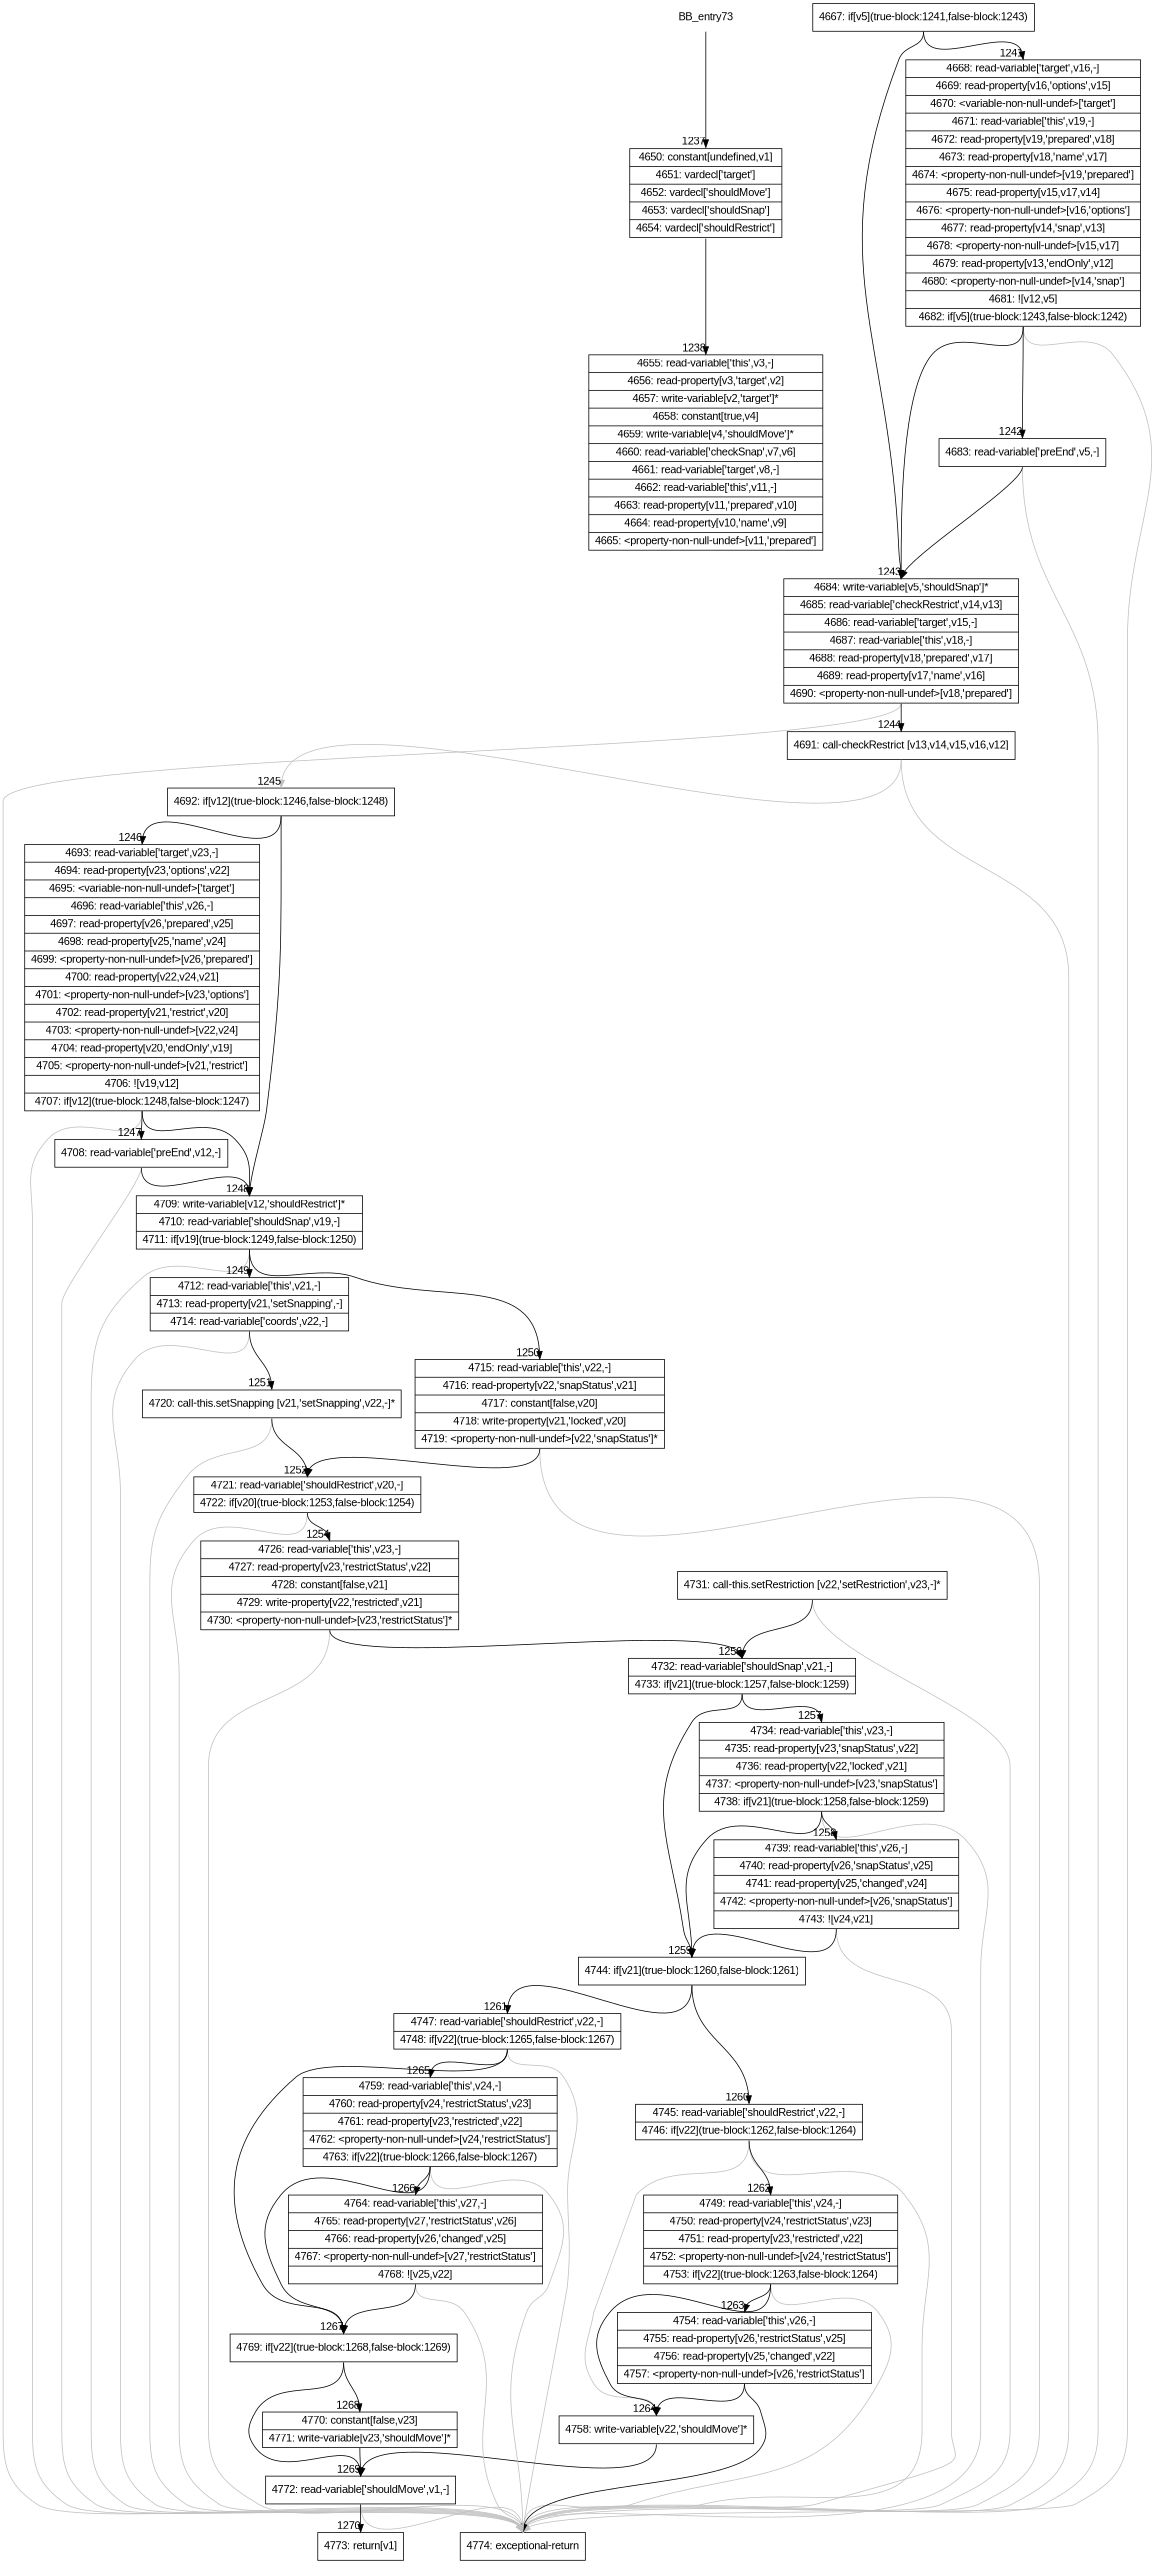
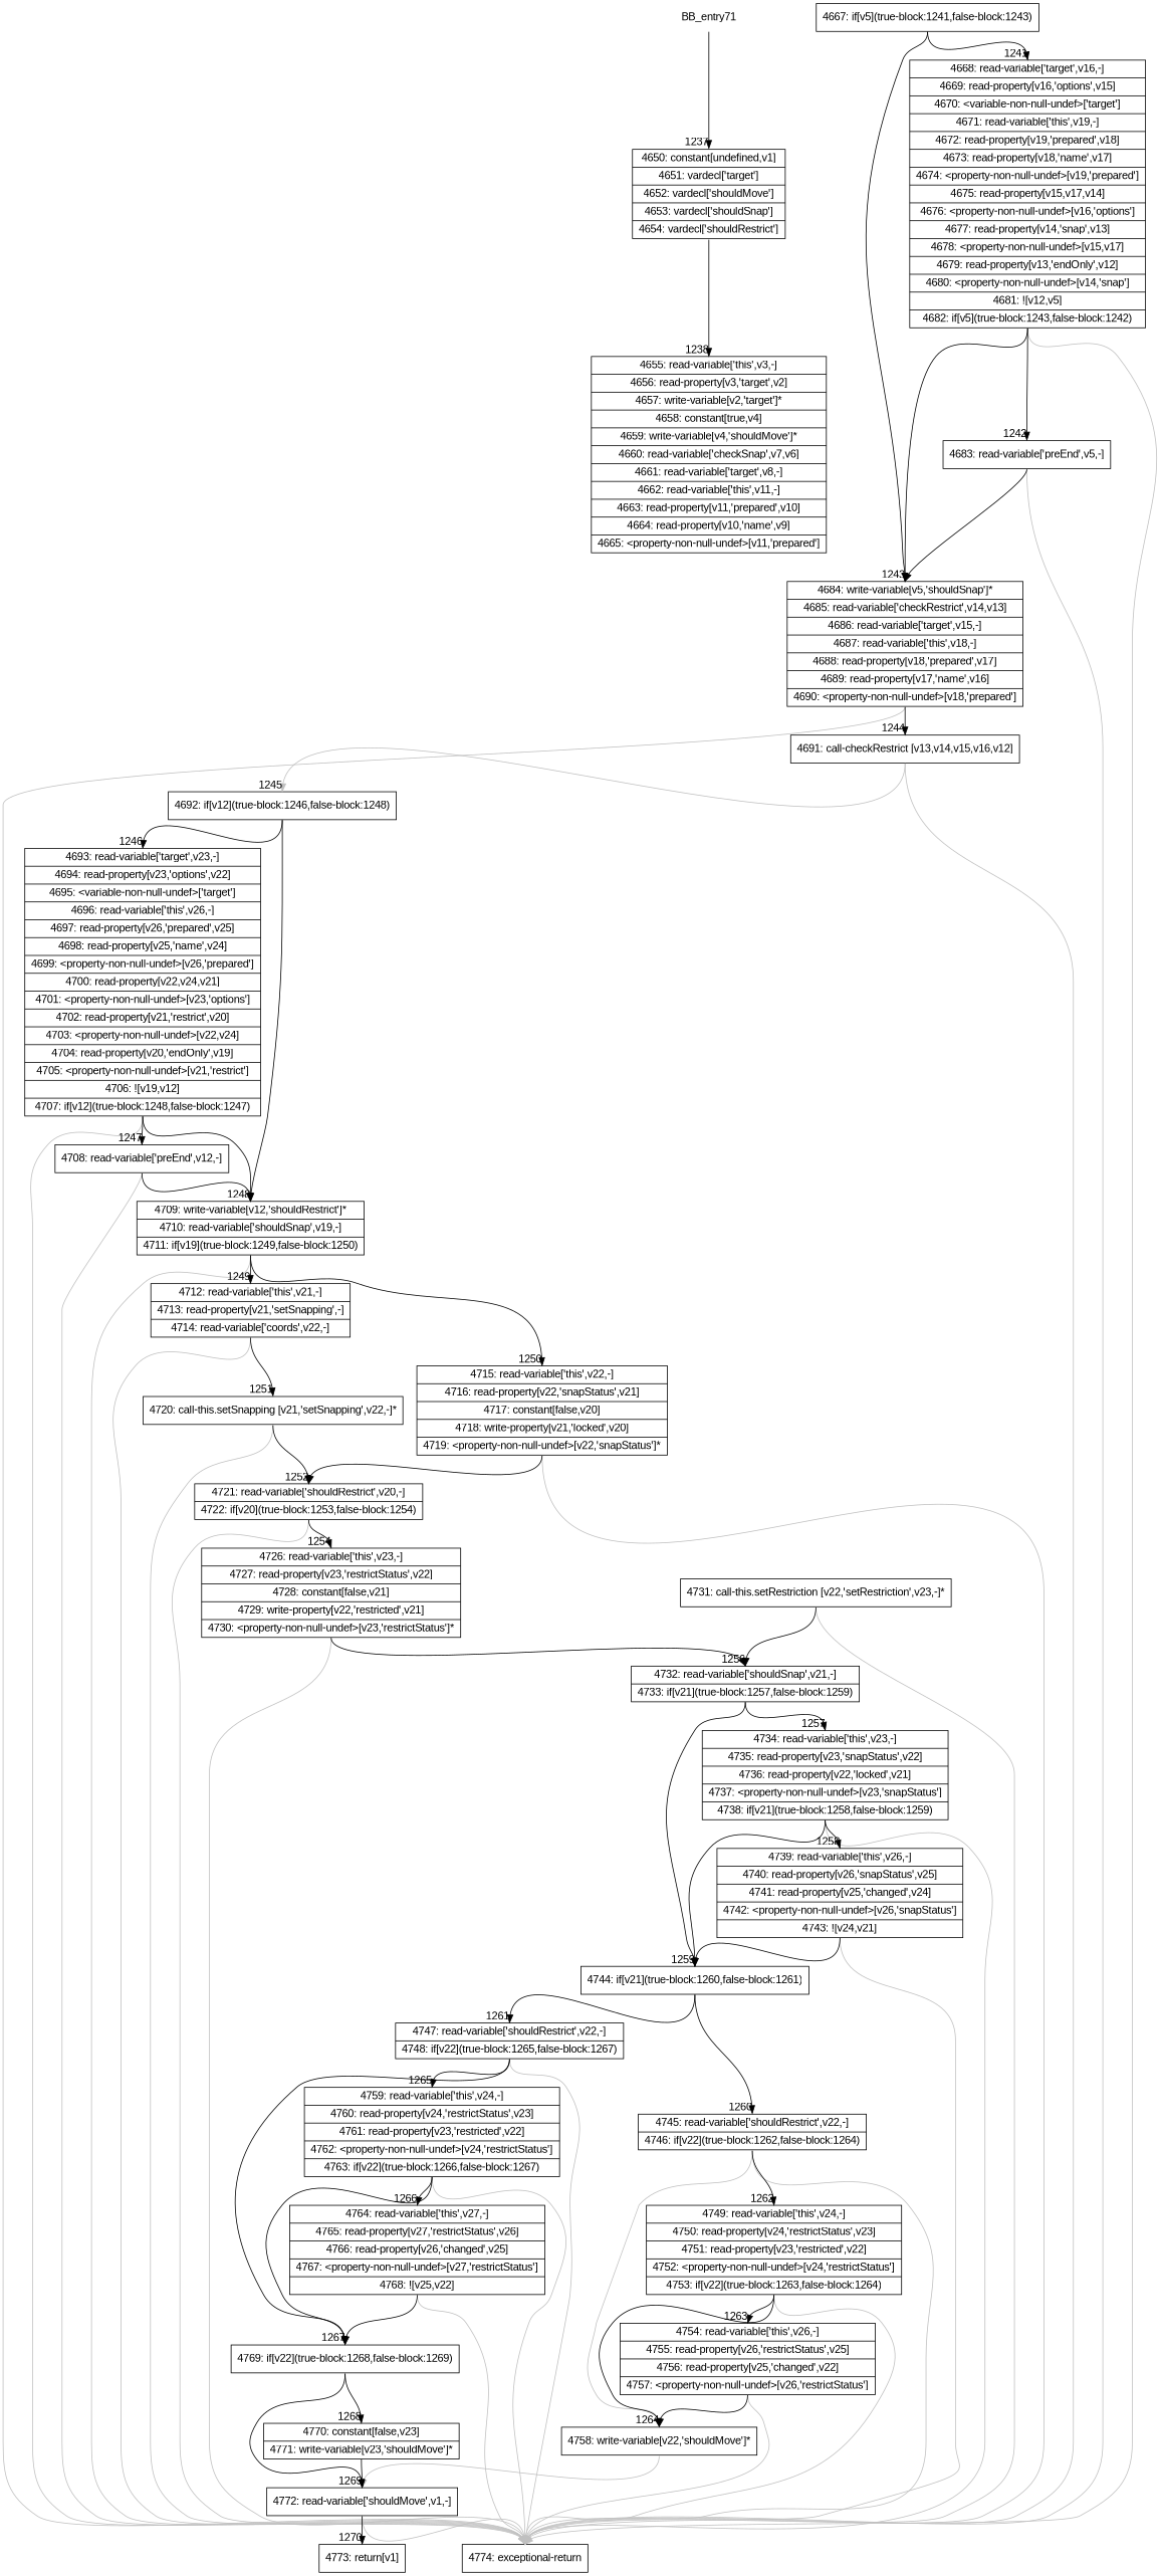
  digraph {
    fontname="Liberation Sans"
    rankdir=TD
    node [fontname="Liberation Sans" shape=record]
    edge [fontname="Liberation Sans" headport=n tailport=s]
-   BB_entry73 [shape=none]
+   BB_entry73 [shape=none label=BB_entry71]
    n2 [label="{4650: constant[undefined,v1]|4651: vardecl['target']|4652: vardecl['shouldMove']|4653: vardecl['shouldSnap']|4654: vardecl['shouldRestrict']}"]
    n3 [label="{4655: read-variable['this',v3,-]|4656: read-property[v3,'target',v2]|4657: write-variable[v2,'target']*|4658: constant[true,v4]|4659: write-variable[v4,'shouldMove']*|4660: read-variable['checkSnap',v7,v6]|4661: read-variable['target',v8,-]|4662: read-variable['this',v11,-]|4663: read-property[v11,'prepared',v10]|4664: read-property[v10,'name',v9]|4665: \<property-non-null-undef\>[v11,'prepared']}"]
    n4 [label="{4774: exceptional-return}"]
    n5 [label="{4667: if[v5](true-block:1241,false-block:1243)}"]
    n6 [label="{4684: write-variable[v5,'shouldSnap']*|4685: read-variable['checkRestrict',v14,v13]|4686: read-variable['target',v15,-]|4687: read-variable['this',v18,-]|4688: read-property[v18,'prepared',v17]|4689: read-property[v17,'name',v16]|4690: \<property-non-null-undef\>[v18,'prepared']}"]
    n7 [label="{4668: read-variable['target',v16,-]|4669: read-property[v16,'options',v15]|4670: \<variable-non-null-undef\>['target']|4671: read-variable['this',v19,-]|4672: read-property[v19,'prepared',v18]|4673: read-property[v18,'name',v17]|4674: \<property-non-null-undef\>[v19,'prepared']|4675: read-property[v15,v17,v14]|4676: \<property-non-null-undef\>[v16,'options']|4677: read-property[v14,'snap',v13]|4678: \<property-non-null-undef\>[v15,v17]|4679: read-property[v13,'endOnly',v12]|4680: \<property-non-null-undef\>[v14,'snap']|4681: ![v12,v5]|4682: if[v5](true-block:1243,false-block:1242)}"]
    n8 [label="{4691: call-checkRestrict [v13,v14,v15,v16,v12]}"]
    n9 [label="{4683: read-variable['preEnd',v5,-]}"]
    n10 [label="{4692: if[v12](true-block:1246,false-block:1248)}"]
    n11 [label="{4709: write-variable[v12,'shouldRestrict']*|4710: read-variable['shouldSnap',v19,-]|4711: if[v19](true-block:1249,false-block:1250)}"]
    n12 [label="{4693: read-variable['target',v23,-]|4694: read-property[v23,'options',v22]|4695: \<variable-non-null-undef\>['target']|4696: read-variable['this',v26,-]|4697: read-property[v26,'prepared',v25]|4698: read-property[v25,'name',v24]|4699: \<property-non-null-undef\>[v26,'prepared']|4700: read-property[v22,v24,v21]|4701: \<property-non-null-undef\>[v23,'options']|4702: read-property[v21,'restrict',v20]|4703: \<property-non-null-undef\>[v22,v24]|4704: read-property[v20,'endOnly',v19]|4705: \<property-non-null-undef\>[v21,'restrict']|4706: ![v19,v12]|4707: if[v12](true-block:1248,false-block:1247)}"]
    n13 [label="{4712: read-variable['this',v21,-]|4713: read-property[v21,'setSnapping',-]|4714: read-variable['coords',v22,-]}"]
    n14 [label="{4715: read-variable['this',v22,-]|4716: read-property[v22,'snapStatus',v21]|4717: constant[false,v20]|4718: write-property[v21,'locked',v20]|4719: \<property-non-null-undef\>[v22,'snapStatus']*}"]
    n15 [label="{4708: read-variable['preEnd',v12,-]}"]
    n16 [label="{4720: call-this.setSnapping [v21,'setSnapping',v22,-]*}"]
    n17 [label="{4721: read-variable['shouldRestrict',v20,-]|4722: if[v20](true-block:1253,false-block:1254)}"]
    n18 [label="{4726: read-variable['this',v23,-]|4727: read-property[v23,'restrictStatus',v22]|4728: constant[false,v21]|4729: write-property[v22,'restricted',v21]|4730: \<property-non-null-undef\>[v23,'restrictStatus']*}"]
    n19 [label="{4732: read-variable['shouldSnap',v21,-]|4733: if[v21](true-block:1257,false-block:1259)}"]
    n20 [label="{4731: call-this.setRestriction [v22,'setRestriction',v23,-]*}"]
    n21 [label="{4744: if[v21](true-block:1260,false-block:1261)}"]
    n22 [label="{4734: read-variable['this',v23,-]|4735: read-property[v23,'snapStatus',v22]|4736: read-property[v22,'locked',v21]|4737: \<property-non-null-undef\>[v23,'snapStatus']|4738: if[v21](true-block:1258,false-block:1259)}"]
    n23 [label="{4745: read-variable['shouldRestrict',v22,-]|4746: if[v22](true-block:1262,false-block:1264)}"]
    n24 [label="{4747: read-variable['shouldRestrict',v22,-]|4748: if[v22](true-block:1265,false-block:1267)}"]
    n25 [label="{4739: read-variable['this',v26,-]|4740: read-property[v26,'snapStatus',v25]|4741: read-property[v25,'changed',v24]|4742: \<property-non-null-undef\>[v26,'snapStatus']|4743: ![v24,v21]}"]
    n26 [label="{4758: write-variable[v22,'shouldMove']*}"]
    n27 [label="{4749: read-variable['this',v24,-]|4750: read-property[v24,'restrictStatus',v23]|4751: read-property[v23,'restricted',v22]|4752: \<property-non-null-undef\>[v24,'restrictStatus']|4753: if[v22](true-block:1263,false-block:1264)}"]
    n28 [label="{4769: if[v22](true-block:1268,false-block:1269)}"]
    n29 [label="{4759: read-variable['this',v24,-]|4760: read-property[v24,'restrictStatus',v23]|4761: read-property[v23,'restricted',v22]|4762: \<property-non-null-undef\>[v24,'restrictStatus']|4763: if[v22](true-block:1266,false-block:1267)}"]
    n30 [label="{4772: read-variable['shouldMove',v1,-]}"]
    n31 [label="{4754: read-variable['this',v26,-]|4755: read-property[v26,'restrictStatus',v25]|4756: read-property[v25,'changed',v22]|4757: \<property-non-null-undef\>[v26,'restrictStatus']}"]
    n32 [label="{4770: constant[false,v23]|4771: write-variable[v23,'shouldMove']*}"]
    n33 [label="{4764: read-variable['this',v27,-]|4765: read-property[v27,'restrictStatus',v26]|4766: read-property[v26,'changed',v25]|4767: \<property-non-null-undef\>[v27,'restrictStatus']|4768: ![v25,v22]}"]
    n34 [label="{4773: return[v1]}"]
    BB_entry73 -> n2 [headlabel="    1237"]
    n2 -> n3 [headlabel="      1238"]
    n5 -> n6 [headlabel="      1243"]
    n5 -> n7 [headlabel="      1241"]
    n6 -> n4 [color=gray]
    n6 -> n8 [headlabel="      1244"]
    n7 -> n4 [color=gray]
    n7 -> n6
    n7 -> n9 [headlabel="      1242"]
    n8 -> n4 [color=gray]
    n8 -> n10 [color=gray headlabel="      1245"]
    n9 -> n4 [color=gray]
    n9 -> n6
    n10 -> n11 [headlabel="      1248"]
    n10 -> n12 [headlabel="      1246"]
    n11 -> n4 [color=gray]
    n11 -> n13 [headlabel="      1249"]
    n11 -> n14 [headlabel="      1250"]
    n12 -> n4 [color=gray]
    n12 -> n11
    n12 -> n15 [headlabel="      1247"]
    n13 -> n4 [color=gray]
    n13 -> n16 [headlabel="      1251"]
    n14 -> n4 [color=gray]
    n14 -> n17 [headlabel="      1252"]
    n15 -> n4 [color=gray]
    n15 -> n11
    n16 -> n4 [color=gray]
    n16 -> n17
    n17 -> n4 [color=gray]
    n17 -> n18 [headlabel="      1254"]
    n18 -> n4 [color=gray]
    n18 -> n19 [headlabel="      1256"]
    n19 -> n21 [headlabel="      1259"]
    n19 -> n22 [headlabel="      1257"]
    n20 -> n4 [color=gray]
    n20 -> n19
    n21 -> n23 [headlabel="      1260"]
    n21 -> n24 [headlabel="      1261"]
    n22 -> n4 [color=gray]
    n22 -> n21
    n22 -> n25 [headlabel="      1258"]
    n23 -> n4 [color=gray]
    n23 -> n26 [color=gray headlabel="      1264"]
    n23 -> n27 [headlabel="      1262"]
    n24 -> n4 [color=gray]
    n24 -> n28 [headlabel="      1267"]
    n24 -> n29 [headlabel="      1265"]
    n25 -> n4 [color=gray]
    n25 -> n21
-   n26 -> n30 [headlabel="      1269"]
+   n26 -> n30 [headlabel="      1269" color=gray]
    n27 -> n4 [color=gray]
    n27 -> n26
    n27 -> n31 [headlabel="      1263"]
    n28 -> n30
    n28 -> n32 [headlabel="      1268"]
    n29 -> n4 [color=gray]
    n29 -> n28
    n29 -> n33 [headlabel="      1266"]
    n30 -> n4 [color=gray]
    n30 -> n34 [headlabel="      1270"]
-   n31 -> n4 [color=black]
+   n31 -> n4 [color=gray]
    n31 -> n26
    n32 -> n30
    n33 -> n4 [color=gray]
    n33 -> n28
  }
